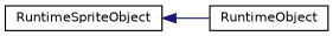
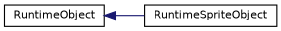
  digraph {
    rankdir=LR
    node [color=black fillcolor=white fontname=Helvetica fontsize=10 shape=record style=filled]
    n1 [height=0.2 label=RuntimeObject width=0.4]
    n2 [height=0.2 label=RuntimeSpriteObject width=0.4]
-   n2 -> n1 [color=midnightblue dir=back fontname=Helvetica fontsize=10 labelfontname=Helvetica labelfontsize=10 style=solid]
+   n1 -> n2 [color=midnightblue dir=back fontname=Helvetica fontsize=10 labelfontname=Helvetica labelfontsize=10 style=solid]
  }
